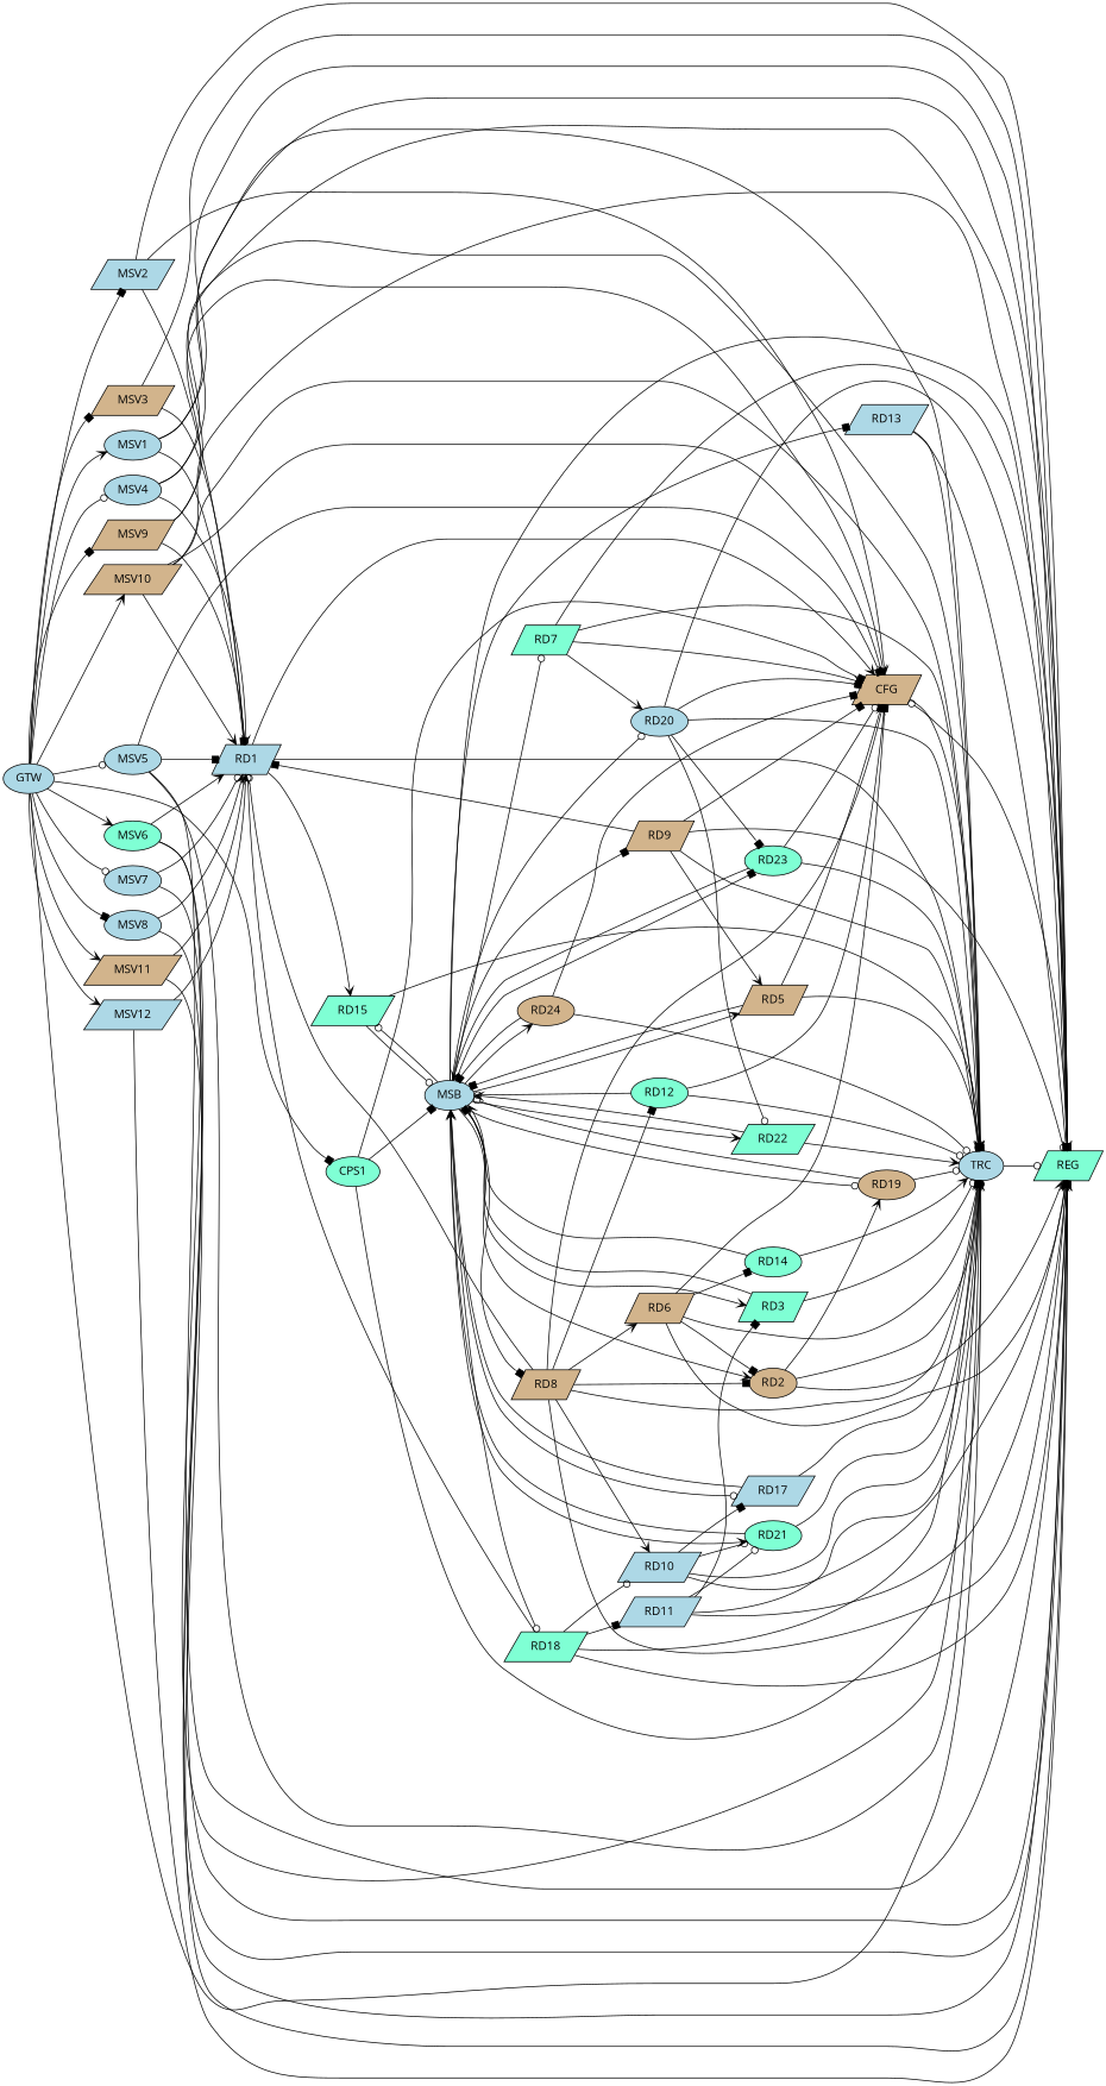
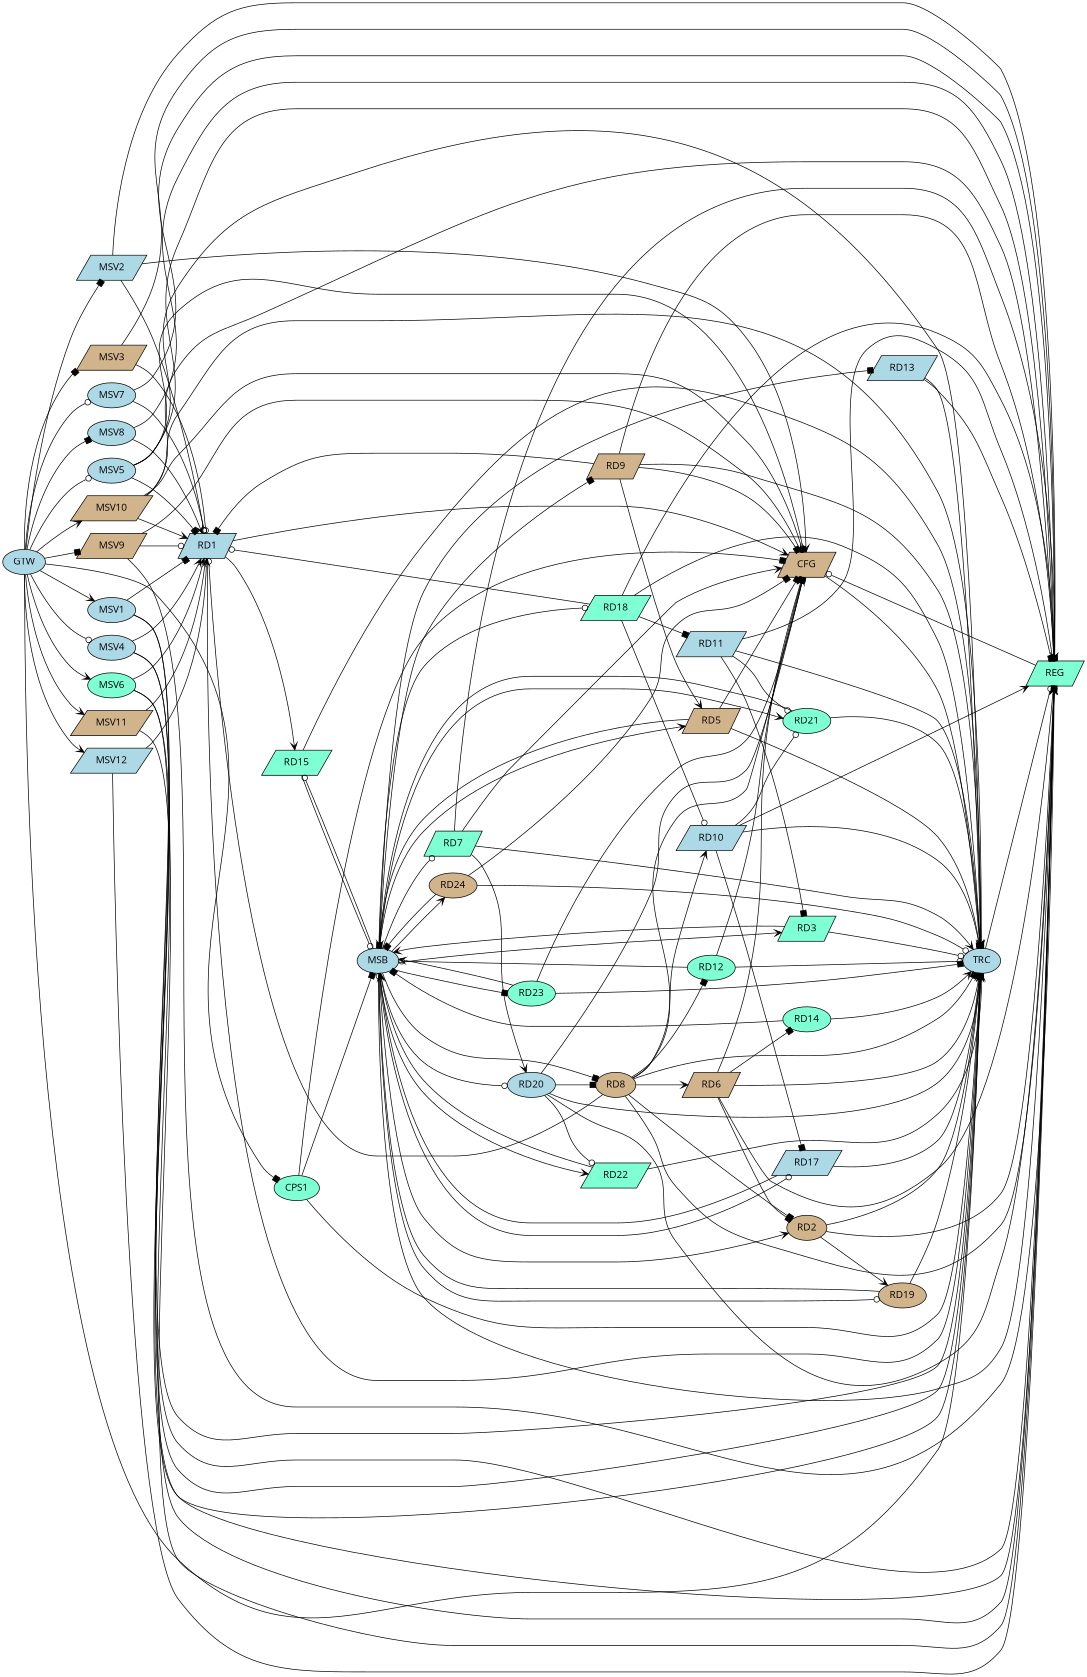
  strict digraph {
    fontname="Open Sans"
    rankdir=LR
    node [fillcolor=lightblue fontname="Open Sans" shape=parallelogram style=filled]
    edge [arrowhead=vee fontname="Open Sans"]
    n1 [label=RD1]
    n2 [fillcolor=tan label=CFG]
    n3 [label=TRC shape=ellipse]
    n4 [fillcolor=aquamarine label=RD15]
    n5 [label=MSB shape=ellipse]
    n6 [fillcolor=tan label=RD2 shape=ellipse]
    n7 [fillcolor=tan label=RD19 shape=ellipse]
    n8 [fillcolor=aquamarine label=REG]
    n9 [fillcolor=aquamarine label=RD3]
    n10 [fillcolor=tan label=RD5]
    n11 [fillcolor=aquamarine label=RD7]
    n12 [label=RD20 shape=ellipse]
-   n13 [fillcolor=tan label=RD8]
+   n13 [fillcolor=tan label=RD8 shape=ellipse]
    n14 [fillcolor=tan label=RD9]
    n15 [label=RD17]
    n16 [fillcolor=aquamarine label=RD21 shape=ellipse]
    n17 [label=RD13]
    n18 [fillcolor=aquamarine label=RD18]
    n19 [fillcolor=aquamarine label=RD22]
    n20 [fillcolor=aquamarine label=RD23 shape=ellipse]
    n21 [fillcolor=tan label=RD24 shape=ellipse]
    n22 [fillcolor=tan label=RD6]
    n23 [fillcolor=aquamarine label=RD14 shape=ellipse]
    n24 [label=RD10]
    n25 [fillcolor=aquamarine label=RD12 shape=ellipse]
    n26 [label=RD11]
    n27 [fillcolor=aquamarine label=CPS1 shape=ellipse]
    n28 [label=GTW shape=ellipse]
    n29 [label=MSV1 shape=ellipse]
    n30 [label=MSV2]
    n31 [fillcolor=tan label=MSV3]
    n32 [label=MSV4 shape=ellipse]
    n33 [label=MSV5 shape=ellipse]
    n34 [fillcolor=aquamarine label=MSV6 shape=ellipse]
    n35 [label=MSV7 shape=ellipse]
    n36 [label=MSV8 shape=ellipse]
    n37 [fillcolor=tan label=MSV9]
    n38 [fillcolor=tan label=MSV10]
    n39 [fillcolor=tan label=MSV11]
    n40 [label=MSV12]
    n1 -> n2
    n1 -> n3
    n1 -> n4
    n2 -> n3 [arrowhead=box]
    n3 -> n8 [arrowhead=odot]
    n4 -> n3 [arrowhead=box]
    n4 -> n5 [arrowhead=odot]
    n5 -> n4 [arrowhead=odot]
    n5 -> n6
    n5 -> n7 [arrowhead=odot]
    n5 -> n8
    n5 -> n9
    n5 -> n10
    n5 -> n11 [arrowhead=odot]
    n5 -> n12 [arrowhead=odot]
    n5 -> n13 [arrowhead=box]
    n5 -> n14 [arrowhead=box]
    n5 -> n15 [arrowhead=odot]
    n5 -> n16
    n5 -> n17 [arrowhead=box]
    n5 -> n18 [arrowhead=odot]
    n5 -> n19
    n5 -> n20 [arrowhead=box]
    n5 -> n21
    n6 -> n3 [arrowhead=box]
    n6 -> n7
    n6 -> n8
    n7 -> n3 [arrowhead=odot]
    n7 -> n5 [arrowhead=odot]
    n8 -> n2 [arrowhead=odot]
    n9 -> n3 [arrowhead=odot]
    n9 -> n5
    n10 -> n2 [arrowhead=box]
    n10 -> n3 [arrowhead=box]
    n10 -> n5 [arrowhead=box]
    n11 -> n2
    n11 -> n3
    n11 -> n8 [arrowhead=odot]
    n11 -> n12
    n12 -> n2 [arrowhead=box]
    n12 -> n3
    n12 -> n8
-   n12 -> n20 [arrowhead=box]
+   n12 -> n13 [arrowhead=box]
    n12 -> n19 [arrowhead=odot]
    n13 -> n1 [arrowhead=odot]
    n13 -> n2
    n13 -> n3 [arrowhead=box]
    n13 -> n6 [arrowhead=box]
    n13 -> n8 [arrowhead=odot]
    n13 -> n22
    n13 -> n24
    n13 -> n25 [arrowhead=box]
    n14 -> n1 [arrowhead=box]
    n14 -> n2 [arrowhead=box]
    n14 -> n3 [arrowhead=odot]
    n14 -> n8 [arrowhead=odot]
    n14 -> n10
    n15 -> n3 [arrowhead=box]
    n15 -> n5
    n16 -> n3 [arrowhead=odot]
    n16 -> n5
    n17 -> n3 [arrowhead=box]
    n17 -> n8 [arrowhead=box]
    n18 -> n1 [arrowhead=odot]
    n18 -> n3
    n18 -> n8
    n18 -> n24 [arrowhead=odot]
    n18 -> n26 [arrowhead=box]
    n19 -> n3
    n19 -> n5
    n20 -> n2 [arrowhead=odot]
    n20 -> n3 [arrowhead=box]
    n20 -> n5
    n21 -> n2 [arrowhead=box]
    n21 -> n3 [arrowhead=odot]
    n21 -> n5 [arrowhead=box]
    n22 -> n2 [arrowhead=box]
    n22 -> n3
    n22 -> n6 [arrowhead=box]
    n22 -> n8
    n22 -> n23 [arrowhead=box]
    n23 -> n3
    n23 -> n5 [arrowhead=box]
    n24 -> n3 [arrowhead=odot]
    n24 -> n8
    n24 -> n15 [arrowhead=box]
    n24 -> n16 [arrowhead=odot]
    n25 -> n2 [arrowhead=box]
    n25 -> n3 [arrowhead=odot]
    n25 -> n5 [arrowhead=odot]
    n26 -> n3
    n26 -> n8 [arrowhead=box]
    n26 -> n9 [arrowhead=box]
    n26 -> n16 [arrowhead=odot]
    n27 -> n2 [arrowhead=box]
    n27 -> n3 [arrowhead=odot]
    n27 -> n5 [arrowhead=box]
    n28 -> n3 [arrowhead=odot]
    n28 -> n27 [arrowhead=box]
    n28 -> n29
    n28 -> n30 [arrowhead=box]
    n28 -> n31 [arrowhead=box]
    n28 -> n32 [arrowhead=odot]
    n28 -> n33 [arrowhead=odot]
    n28 -> n34
    n28 -> n35 [arrowhead=odot]
    n28 -> n36 [arrowhead=box]
    n28 -> n37 [arrowhead=box]
    n28 -> n38
    n28 -> n39
    n28 -> n40
    n29 -> n1 [arrowhead=box]
    n29 -> n3
    n29 -> n8 [arrowhead=box]
    n30 -> n1 [arrowhead=odot]
    n30 -> n2
    n30 -> n8 [arrowhead=box]
    n31 -> n1 [arrowhead=odot]
    n31 -> n8 [arrowhead=odot]
    n32 -> n1
    n32 -> n3 [arrowhead=box]
    n32 -> n8 [arrowhead=box]
    n33 -> n1 [arrowhead=box]
    n33 -> n2 [arrowhead=box]
    n33 -> n3
    n33 -> n8 [arrowhead=odot]
    n34 -> n1
    n34 -> n3 [arrowhead=box]
    n34 -> n8 [arrowhead=odot]
    n35 -> n1 [arrowhead=odot]
    n35 -> n8
    n36 -> n1
    n36 -> n8 [arrowhead=odot]
    n37 -> n1 [arrowhead=odot]
    n37 -> n2
    n37 -> n8 [arrowhead=odot]
    n38 -> n1
    n38 -> n2 [arrowhead=odot]
    n38 -> n3
    n38 -> n8 [arrowhead=box]
    n39 -> n1 [arrowhead=odot]
    n39 -> n8 [arrowhead=box]
    n40 -> n1
    n40 -> n8
  }
